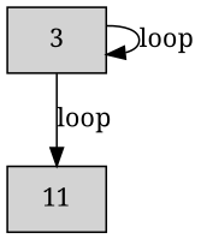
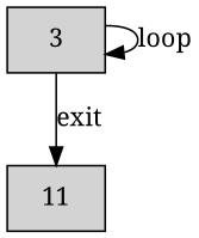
  digraph {
    fontname="Noto Serif"
    node [shape=box style=filled fontname="Noto Serif"]
    edge [fontname="Noto Serif"]
    n1 [label=3]
    n2 [label=11]
    n1 -> n1 [label=loop]
-   n1 -> n2 [label=loop]
+   n1 -> n2 [label=exit]
  }
